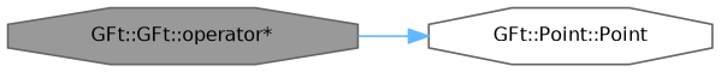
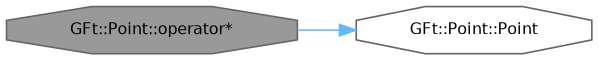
  digraph {
    rankdir=LR
    node [fontname=Helvetica fontsize=10 shape=octagon style=filled]
-   n1 [color=gray40 fillcolor=grey60 fontcolor=black height=0.2 label="GFt::GFt::operator*" width=0.4]
+   n1 [color=gray40 fillcolor=grey60 fontcolor=black height=0.2 label="GFt::Point::operator*" width=0.4]
    n2 [color=grey40 fillcolor=white height=0.2 label="GFt::Point::Point" width=0.4]
    n1 -> n2 [color=steelblue1 fontname=Helvetica fontsize=10 labelfontname=Helvetica labelfontsize=10 style=solid]
  }
